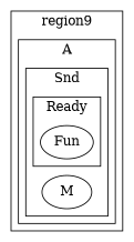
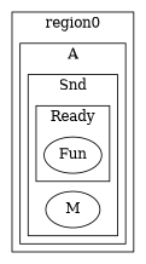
  graph {
    rankdir=LR
    Fun
    M
    subgraph cluster_1 {
-     label=region9
+     label=region0
      subgraph cluster_2 {
        label=A
        subgraph cluster_3 {
          label=Snd
          M
          subgraph cluster_4 {
            label=Ready
            Fun
          }
        }
      }
    }
  }
